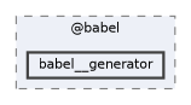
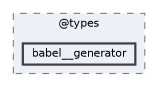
  digraph {
    compound=true
    n1 [color=grey25 fillcolor="#edf0f7" fontname=Helvetica fontsize=10 height=0.2 label=babel__generator shape=box style="filled,bold" width=0.4]
    subgraph cluster_1 {
      bgcolor="#edf0f7"
      fontname=Helvetica
      fontsize=10
-     label="@babel"
+     label="@types"
      pencolor=grey50
      style="filled,dashed"
      n1
    }
  }
